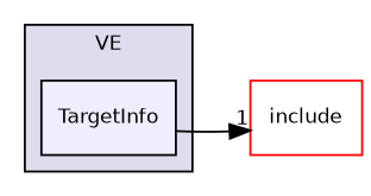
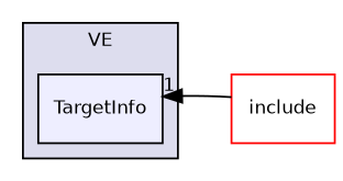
  digraph {
    compound=true
    rankdir=LR
    node [fontname=Helvetica fontsize=10 shape=box]
    n1 [fillcolor="#eeeeff" label=TargetInfo pencolor=black style=filled]
    n2 [color=red label=include]
    subgraph cluster_1 {
      bgcolor="#ddddee"
      fontname=Helvetica
      fontsize=10
      label=VE
      pencolor=black
      n1
    }
-   n1 -> n2 [headlabel=1 labeldistance=1.5 labelfontname=Helvetica labelfontsize=10]
+   n2 -> n1 [headlabel=1 labeldistance=1.5 labelfontname=Helvetica labelfontsize=10]
  }
